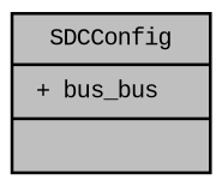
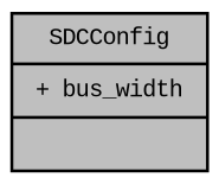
  digraph {
    fontname="Liberation Mono"
-   n1 [color=black fillcolor=grey75 fontcolor=black fontname="Liberation Mono" fontsize=8 height=0.2 label="{SDCConfig\n|+ bus_bus\l|}" shape=record style=filled width=0.4]
+   n1 [color=black fillcolor=grey75 fontcolor=black fontname="Liberation Mono" fontsize=8 height=0.2 label="{SDCConfig\n|+ bus_width\l|}" shape=record style=filled width=0.4]
  }
